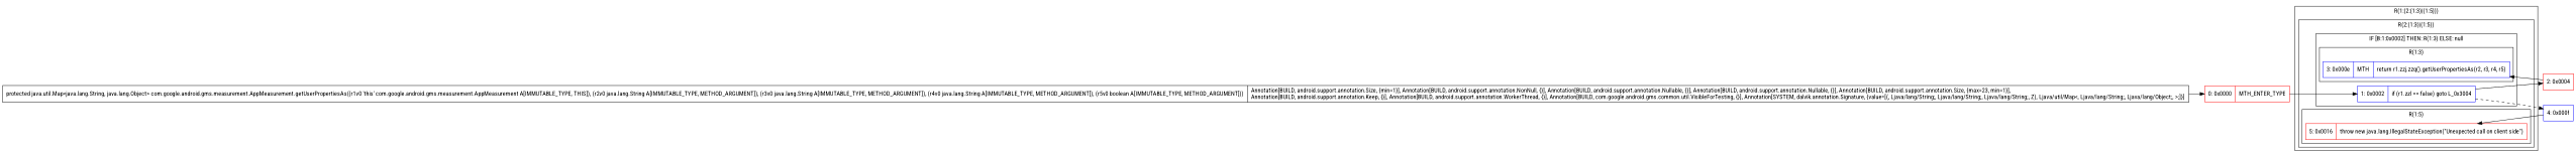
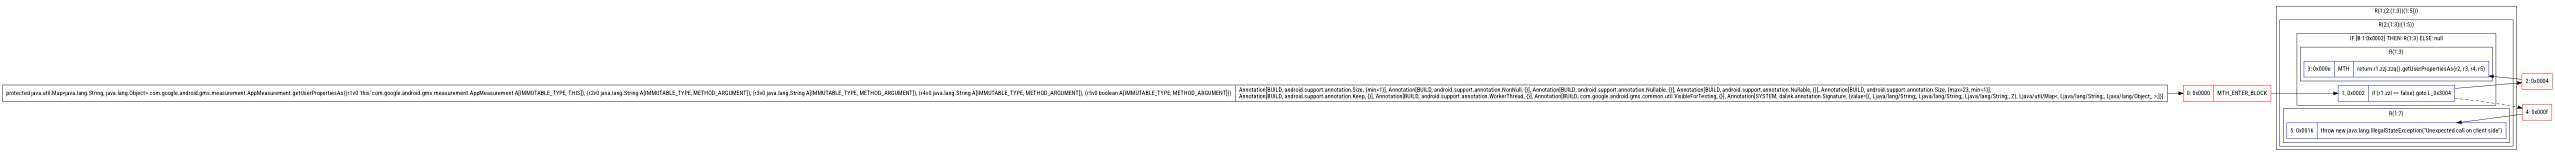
  digraph {
    fontname="Roboto Condensed"
    rankdir=LR
    node [color=blue fontname="Roboto Condensed" shape=record]
    edge [fontname="Roboto Condensed"]
    n1 [label="{3\:\ 0x000e|MTH\l|return r1.zzj.zzq().getUserPropertiesAs(r2, r3, r4, r5)\l}"]
    n2 [label="{1\:\ 0x0002|if (r1.zzl == false) goto L_0x3004\l}"]
-   n3 [color=red label="{5\:\ 0x0016|throw new java.lang.IllegalStateException(\"Unexpected call on client side\")\l}"]
+   n3 [label="{5\:\ 0x0016|throw new java.lang.IllegalStateException(\"Unexpected call on client side\")\l}"]
    n4 [color=red label="{2\:\ 0x0004}"]
-   n5 [label="{4\:\ 0x000f}"]
-   n6 [color=red label="{0\:\ 0x0000|MTH_ENTER_TYPE\l}"]
+   n5 [color=red label="{4\:\ 0x000f}"]
+   n6 [color=red label="{0\:\ 0x0000|MTH_ENTER_BLOCK\l}"]
    n7 [label="{protected java.util.Map\<java.lang.String, java.lang.Object\> com.google.android.gms.measurement.AppMeasurement.getUserPropertiesAs((r1v0 'this' com.google.android.gms.measurement.AppMeasurement A[IMMUTABLE_TYPE, THIS]), (r2v0 java.lang.String A[IMMUTABLE_TYPE, METHOD_ARGUMENT]), (r3v0 java.lang.String A[IMMUTABLE_TYPE, METHOD_ARGUMENT]), (r4v0 java.lang.String A[IMMUTABLE_TYPE, METHOD_ARGUMENT]), (r5v0 boolean A[IMMUTABLE_TYPE, METHOD_ARGUMENT]))  | Annotation[BUILD, android.support.annotation.Size, \{min=1\}], Annotation[BUILD, android.support.annotation.NonNull, \{\}], Annotation[BUILD, android.support.annotation.Nullable, \{\}], Annotation[BUILD, android.support.annotation.Nullable, \{\}], Annotation[BUILD, android.support.annotation.Size, \{max=23, min=1\}], \lAnnotation[BUILD, android.support.annotation.Keep, \{\}], Annotation[BUILD, android.support.annotation.WorkerThread, \{\}], Annotation[BUILD, com.google.android.gms.common.util.VisibleForTesting, \{\}], Annotation[SYSTEM, dalvik.annotation.Signature, \{value=[(, Ljava\/lang\/String;, Ljava\/lang\/String;, Ljava\/lang\/String;, Z), Ljava\/util\/Map\<, Ljava\/lang\/String;, Ljava\/lang\/Object;, \>;]\}]\l}" color=""]
    subgraph cluster_1 {
      label="R(1:(2:(1:3)|(1:5)))"
      subgraph cluster_2 {
        label="R(2:(1:3)|(1:5))"
        subgraph cluster_3 {
          label="IF [B:1:0x0002] THEN: R(1:3) ELSE: null"
          n2
          subgraph cluster_4 {
            label="R(1:3)"
            n1
          }
        }
        subgraph cluster_5 {
-         label="R(1:5)"
+         label="R(1:7)"
          n3
        }
      }
    }
    n2 -> n4
    n2 -> n5 [style=dashed]
    n4 -> n1
    n5 -> n3
    n6 -> n2
    n7 -> n6
  }
